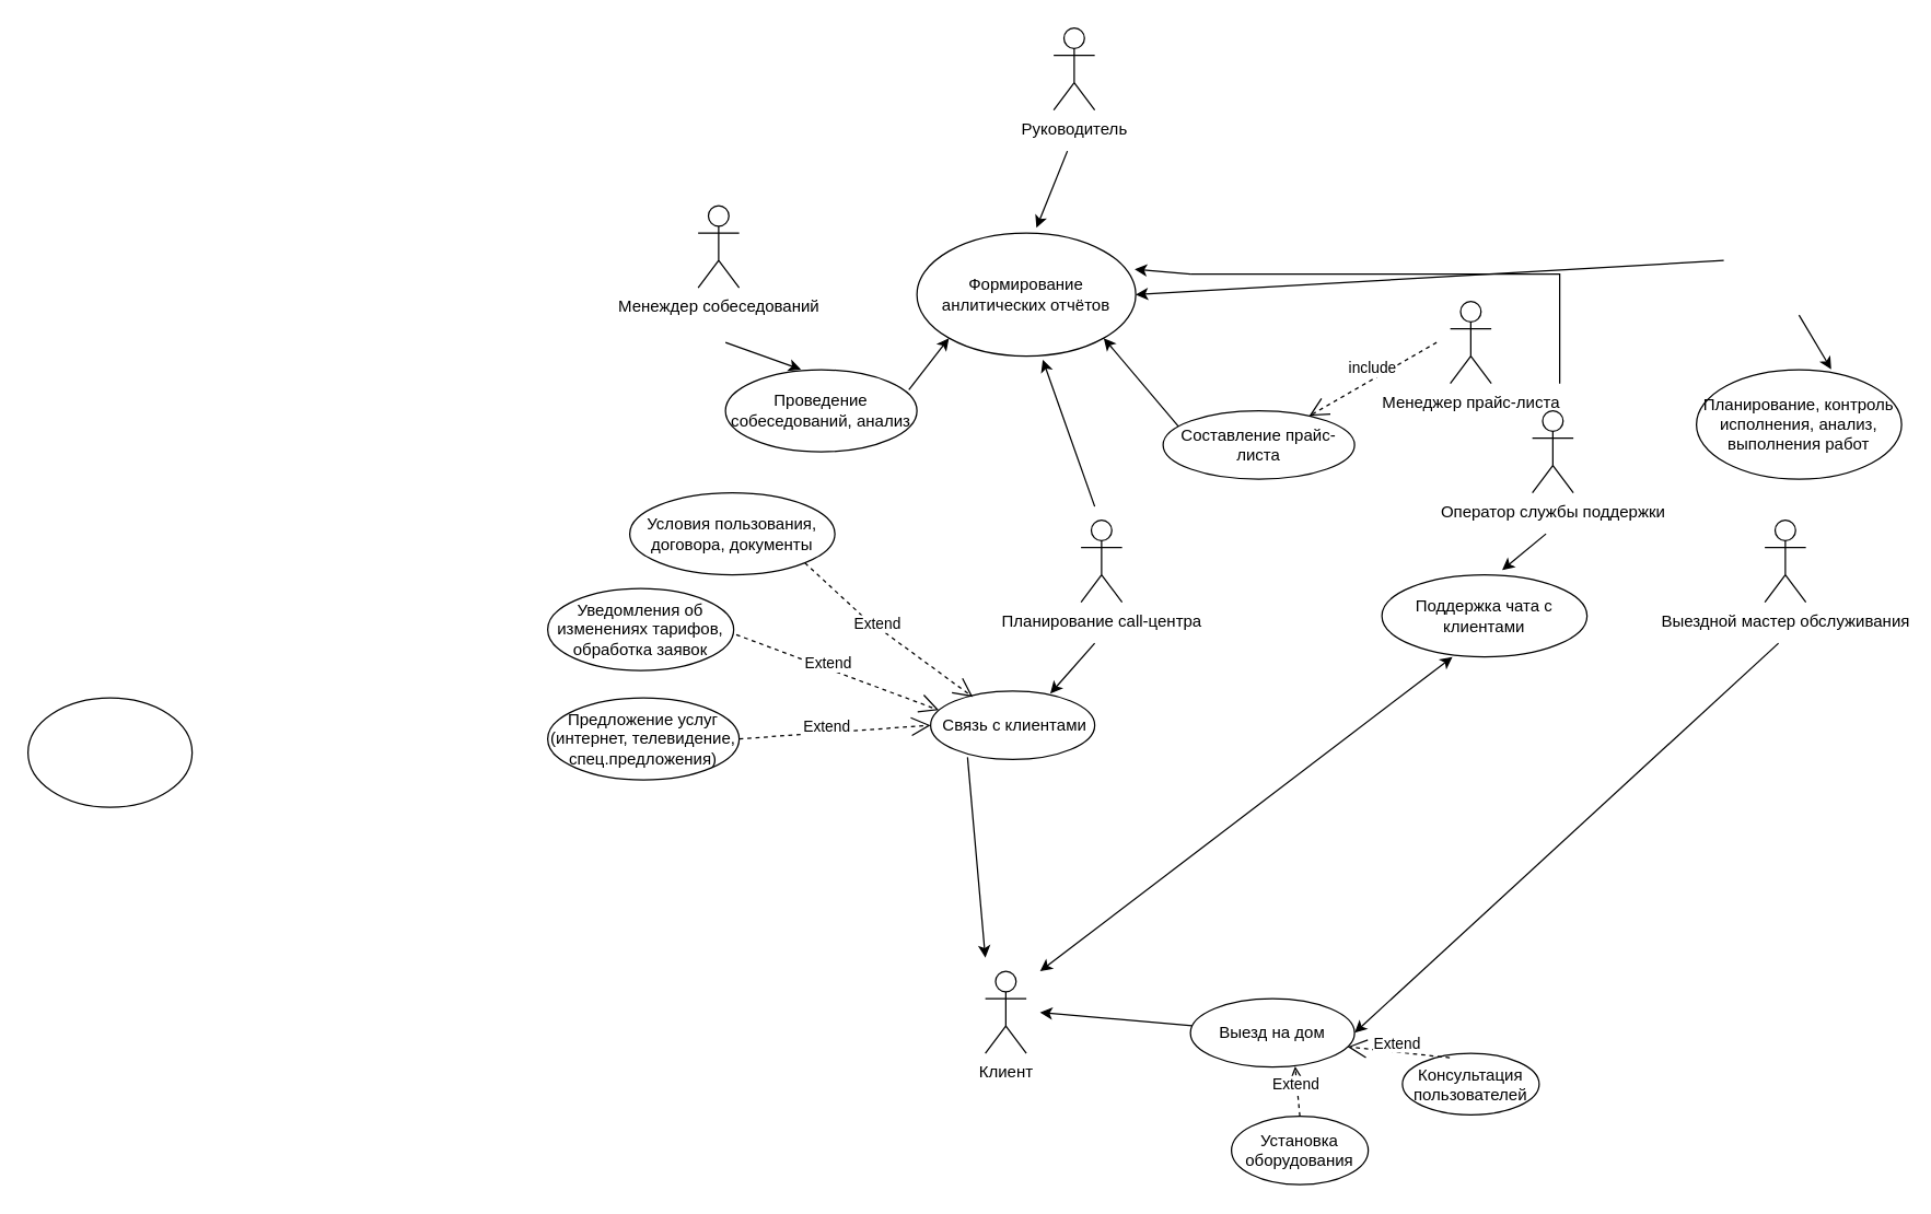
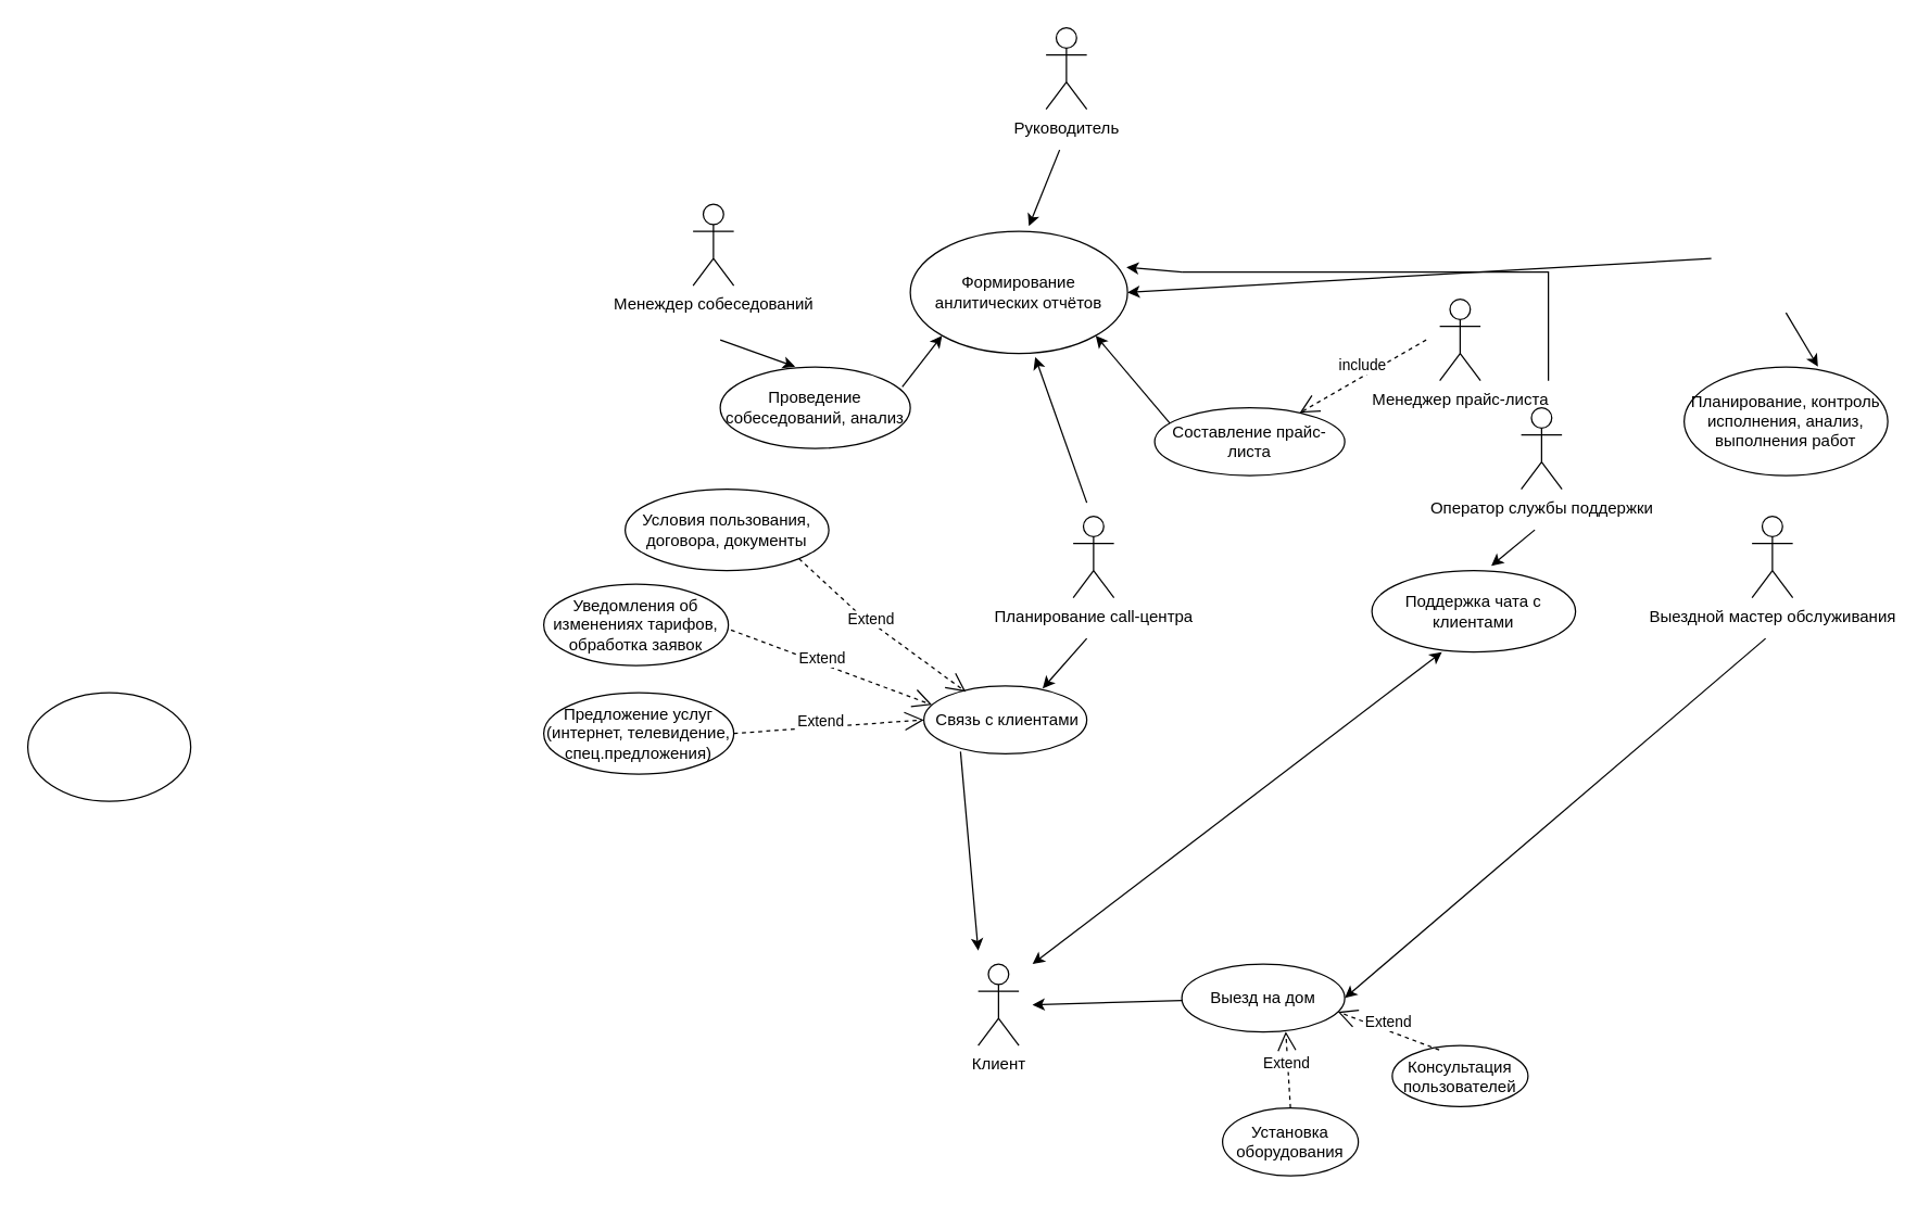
  <mxCell id="0" />
  <mxCell id="1" parent="0" />
  <mxCell id="2" value="Проведение собеседований, анализ" style="ellipse;whiteSpace=wrap;html=1;" parent="1" vertex="1"><mxGeometry x="530" y="270" width="140" height="60" as="geometry" /></mxCell>
  <mxCell id="3" value="Руководитель&lt;div&gt;&lt;br&gt;&lt;/div&gt;" style="shape=umlActor;verticalLabelPosition=bottom;verticalAlign=top;html=1;outlineConnect=0;" parent="1" vertex="1"><mxGeometry x="770" y="20" width="30" height="60" as="geometry" /></mxCell>
  <mxCell id="4" value="Менеждер собеседований&lt;div&gt;&lt;br&gt;&lt;/div&gt;" style="shape=umlActor;verticalLabelPosition=bottom;verticalAlign=top;html=1;outlineConnect=0;" parent="1" vertex="1"><mxGeometry x="510" y="150" width="30" height="60" as="geometry" /></mxCell>
  <mxCell id="5" value="&lt;div&gt;Выездной мастер обслуживания&lt;/div&gt;" style="shape=umlActor;verticalLabelPosition=bottom;verticalAlign=top;html=1;outlineConnect=0;" parent="1" vertex="1"><mxGeometry x="1290" y="380" width="30" height="60" as="geometry" /></mxCell>
  <mxCell id="6" value="Оператор службы поддержки" style="shape=umlActor;verticalLabelPosition=bottom;verticalAlign=top;html=1;outlineConnect=0;" parent="1" vertex="1"><mxGeometry x="1120" y="300" width="30" height="60" as="geometry" /></mxCell>
  <mxCell id="7" value="Составление прайс-листа" style="ellipse;whiteSpace=wrap;html=1;" parent="1" vertex="1"><mxGeometry x="850" y="300" width="140" height="50" as="geometry" /></mxCell>
- <mxCell id="8" value="Выезд на дом" style="ellipse;whiteSpace=wrap;html=1;" parent="1" vertex="1"><mxGeometry x="870" y="730" width="120" height="50" as="geometry" /></mxCell>
+ <mxCell id="8" value="Выезд на дом" style="ellipse;whiteSpace=wrap;html=1;" parent="1" vertex="1"><mxGeometry x="870" y="710" width="120" height="50" as="geometry" /></mxCell>
  <mxCell id="9" value="Установка оборудования" style="ellipse;whiteSpace=wrap;html=1;" parent="1" vertex="1"><mxGeometry x="900" y="816" width="100" height="50" as="geometry" /></mxCell>
  <mxCell id="10" value="Консультация пользователей" style="ellipse;whiteSpace=wrap;html=1;" parent="1" vertex="1"><mxGeometry x="1025" y="770" width="100" height="45" as="geometry" /></mxCell>
  <mxCell id="11" value="Клиент" style="shape=umlActor;verticalLabelPosition=bottom;verticalAlign=top;html=1;" parent="1" vertex="1"><mxGeometry x="720" y="710" width="30" height="60" as="geometry" /></mxCell>
  <mxCell id="12" value="" style="endArrow=classic;html=1;rounded=0;" parent="1" source="8" edge="1"><mxGeometry width="50" height="50" relative="1" as="geometry"><mxPoint x="780" y="820" as="sourcePoint" /><mxPoint x="760" y="740" as="targetPoint" /></mxGeometry></mxCell>
  <mxCell id="13" value="" style="endArrow=classic;html=1;rounded=0;entryX=1;entryY=0.5;entryDx=0;entryDy=0;" parent="1" target="8" edge="1"><mxGeometry width="50" height="50" relative="1" as="geometry"><mxPoint x="1300" y="470" as="sourcePoint" /><mxPoint x="1010" y="710" as="targetPoint" /></mxGeometry></mxCell>
  <mxCell id="14" value="Поддержка чата с клиентами" style="ellipse;whiteSpace=wrap;html=1;" parent="1" vertex="1"><mxGeometry x="1010" y="420" width="150" height="60" as="geometry" /></mxCell>
  <mxCell id="15" value="Планирование call-центра" style="shape=umlActor;verticalLabelPosition=bottom;verticalAlign=top;html=1;outlineConnect=0;" parent="1" vertex="1"><mxGeometry x="790" y="380" width="30" height="60" as="geometry" /></mxCell>
  <mxCell id="16" value="Уведомления об изменениях тарифов, обработка заявок" style="ellipse;whiteSpace=wrap;html=1;" parent="1" vertex="1"><mxGeometry y="430" width="136" height="60" as="geometry" x="400" /></mxCell>
  <mxCell id="17" value="&amp;nbsp;Связь с клиентами" style="ellipse;whiteSpace=wrap;html=1;" parent="1" vertex="1"><mxGeometry x="680" y="505" width="120" height="50" as="geometry" /></mxCell>
  <mxCell id="18" value="Предложение услуг&lt;div&gt;(интернет, телевидение, спец.предложения)&lt;/div&gt;" style="ellipse;whiteSpace=wrap;html=1;" parent="1" vertex="1"><mxGeometry y="510" width="140" height="60" as="geometry" x="400" /></mxCell>
  <mxCell id="19" value="" style="endArrow=classic;html=1;rounded=0;exitX=0.225;exitY=0.968;exitDx=0;exitDy=0;exitPerimeter=0;" parent="1" source="17" edge="1"><mxGeometry width="50" height="50" relative="1" as="geometry"><mxPoint x="827" y="628" as="sourcePoint" /><mxPoint x="720" y="700" as="targetPoint" /></mxGeometry></mxCell>
  <mxCell id="20" value="Формирование анлитических отчётов" style="ellipse;whiteSpace=wrap;html=1;" parent="1" vertex="1"><mxGeometry x="670" y="170" width="160" height="90" as="geometry" /></mxCell>
  <mxCell id="21" value="" style="endArrow=classic;html=1;rounded=0;entryX=0.394;entryY=-0.004;entryDx=0;entryDy=0;entryPerimeter=0;" parent="1" target="2" edge="1"><mxGeometry width="50" height="50" relative="1" as="geometry"><mxPoint x="530" y="250" as="sourcePoint" /><mxPoint x="470" y="260" as="targetPoint" /></mxGeometry></mxCell>
  <mxCell id="22" value="" style="endArrow=classic;html=1;rounded=0;exitX=0.958;exitY=0.244;exitDx=0;exitDy=0;exitPerimeter=0;entryX=0;entryY=1;entryDx=0;entryDy=0;" parent="1" source="2" target="20" edge="1"><mxGeometry width="50" height="50" relative="1" as="geometry"><mxPoint x="670" y="300" as="sourcePoint" /><mxPoint x="720" y="250" as="targetPoint" /></mxGeometry></mxCell>
  <mxCell id="23" value="" style="endArrow=classic;html=1;rounded=0;entryX=1;entryY=1;entryDx=0;entryDy=0;exitX=0.08;exitY=0.227;exitDx=0;exitDy=0;exitPerimeter=0;" parent="1" source="7" target="20" edge="1"><mxGeometry width="50" height="50" relative="1" as="geometry"><mxPoint x="760" y="355" as="sourcePoint" /><mxPoint x="810" y="305" as="targetPoint" /></mxGeometry></mxCell>
  <mxCell id="24" value="" style="endArrow=classic;html=1;rounded=0;entryX=0.729;entryY=0.037;entryDx=0;entryDy=0;entryPerimeter=0;" parent="1" target="17" edge="1"><mxGeometry width="50" height="50" relative="1" as="geometry"><mxPoint x="800" y="470" as="sourcePoint" /><mxPoint x="740" y="370" as="targetPoint" /></mxGeometry></mxCell>
  <mxCell id="25" value="" style="endArrow=classic;html=1;rounded=0;entryX=0.575;entryY=1.03;entryDx=0;entryDy=0;entryPerimeter=0;" parent="1" target="20" edge="1"><mxGeometry width="50" height="50" relative="1" as="geometry"><mxPoint x="800" y="370" as="sourcePoint" /><mxPoint x="800" y="300" as="targetPoint" /></mxGeometry></mxCell>
  <mxCell id="26" value="" style="endArrow=classic;startArrow=classic;html=1;rounded=0;entryX=0.344;entryY=1;entryDx=0;entryDy=0;entryPerimeter=0;" parent="1" target="14" edge="1"><mxGeometry width="50" height="50" relative="1" as="geometry"><mxPoint x="760" y="710" as="sourcePoint" /><mxPoint x="870" y="640" as="targetPoint" /></mxGeometry></mxCell>
  <mxCell id="27" value="" style="endArrow=classic;html=1;rounded=0;entryX=0.586;entryY=-0.058;entryDx=0;entryDy=0;entryPerimeter=0;" parent="1" target="14" edge="1"><mxGeometry width="50" height="50" relative="1" as="geometry"><mxPoint x="1130" y="390" as="sourcePoint" /><mxPoint x="990" y="400" as="targetPoint" /></mxGeometry></mxCell>
  <mxCell id="28" value="" style="endArrow=none;html=1;rounded=0;" parent="1" edge="1"><mxGeometry width="50" height="50" relative="1" as="geometry"><mxPoint x="870" y="200" as="sourcePoint" /><mxPoint x="1140" y="280" as="targetPoint" /><Array as="points"><mxPoint x="1140" y="200" /></Array></mxGeometry></mxCell>
  <mxCell id="29" value="" style="endArrow=classic;html=1;rounded=0;entryX=0.995;entryY=0.295;entryDx=0;entryDy=0;entryPerimeter=0;" parent="1" target="20" edge="1"><mxGeometry width="50" height="50" relative="1" as="geometry"><mxPoint x="870" y="200" as="sourcePoint" /><mxPoint x="930" y="140" as="targetPoint" /></mxGeometry></mxCell>
  <mxCell id="30" value="Условия пользования, договора, документы" style="ellipse;whiteSpace=wrap;html=1;" parent="1" vertex="1"><mxGeometry x="460" y="360" width="150" height="60" as="geometry" /></mxCell>
  <mxCell id="31" value="" style="endArrow=classic;html=1;rounded=0;entryX=0.546;entryY=-0.043;entryDx=0;entryDy=0;entryPerimeter=0;" parent="1" target="20" edge="1"><mxGeometry width="50" height="50" relative="1" as="geometry"><mxPoint x="780" y="110" as="sourcePoint" /><mxPoint x="850" y="60" as="targetPoint" /></mxGeometry></mxCell>
  <mxCell id="32" value="" style="endArrow=open;endSize=12;dashed=1;html=1;rounded=0;" parent="1" target="7" edge="1"><mxGeometry width="160" relative="1" as="geometry"><mxPoint x="1050" y="250" as="sourcePoint" /><mxPoint x="1070" y="310" as="targetPoint" /></mxGeometry></mxCell>
  <mxCell id="33" value="include" style="edgeLabel;html=1;align=center;verticalAlign=middle;resizable=0;points=[];" parent="32" vertex="1" connectable="0"><mxGeometry x="-0.052" y="-1" relative="1" as="geometry"><mxPoint x="-3" y="-6" as="offset" /></mxGeometry></mxCell>
  <mxCell id="34" value="Менеджер прайс-листа&lt;div&gt;&lt;br&gt;&lt;/div&gt;" style="shape=umlActor;verticalLabelPosition=bottom;verticalAlign=top;html=1;outlineConnect=0;" parent="1" vertex="1"><mxGeometry x="1060" y="220" width="30" height="60" as="geometry" /></mxCell>
  <mxCell id="35" value="Планирование, контроль исполнения, анализ, выполнения работ" style="ellipse;whiteSpace=wrap;html=1;" parent="1" vertex="1"><mxGeometry x="1240" y="270" width="150" height="80" as="geometry" /></mxCell>
  <mxCell id="36" value="" style="endArrow=classic;html=1;rounded=0;entryX=0.657;entryY=-0.005;entryDx=0;entryDy=0;entryPerimeter=0;" parent="1" target="35" edge="1"><mxGeometry width="50" height="50" relative="1" as="geometry"><mxPoint x="1315" y="230" as="sourcePoint" /><mxPoint x="1180" y="380" as="targetPoint" /></mxGeometry></mxCell>
  <mxCell id="37" value="" style="endArrow=classic;html=1;rounded=0;entryX=1;entryY=0.5;entryDx=0;entryDy=0;" parent="1" target="20" edge="1"><mxGeometry width="50" height="50" relative="1" as="geometry"><mxPoint x="1260" y="190" as="sourcePoint" /><mxPoint x="1110" y="300" as="targetPoint" /></mxGeometry></mxCell>
  <mxCell id="38" value="" style="endArrow=open;endSize=12;dashed=1;html=1;rounded=0;entryX=0.257;entryY=0.087;entryDx=0;entryDy=0;entryPerimeter=0;exitX=1;exitY=1;exitDx=0;exitDy=0;" parent="1" source="30" target="17" edge="1"><mxGeometry width="160" relative="1" as="geometry"><mxPoint x="1060" y="260" as="sourcePoint" /><mxPoint x="967" y="314" as="targetPoint" /><Array as="points"><mxPoint x="630" y="450" /></Array></mxGeometry></mxCell>
  <mxCell id="39" value="&lt;div&gt;Extend&lt;/div&gt;" style="edgeLabel;html=1;align=center;verticalAlign=middle;resizable=0;points=[];" parent="38" vertex="1" connectable="0"><mxGeometry x="-0.052" y="-1" relative="1" as="geometry"><mxPoint x="-3" y="-6" as="offset" /></mxGeometry></mxCell>
  <mxCell id="40" value="" style="endArrow=open;endSize=12;dashed=1;html=1;rounded=0;entryX=0.05;entryY=0.279;entryDx=0;entryDy=0;entryPerimeter=0;exitX=1.014;exitY=0.563;exitDx=0;exitDy=0;exitPerimeter=0;" parent="1" source="16" target="17" edge="1"><mxGeometry width="160" relative="1" as="geometry"><mxPoint x="578" y="411" as="sourcePoint" /><mxPoint x="721" y="519" as="targetPoint" /><Array as="points" /></mxGeometry></mxCell>
  <mxCell id="41" value="&lt;div&gt;Extend&lt;/div&gt;" style="edgeLabel;html=1;align=center;verticalAlign=middle;resizable=0;points=[];" parent="40" vertex="1" connectable="0"><mxGeometry x="-0.052" y="-1" relative="1" as="geometry"><mxPoint x="-3" y="-6" as="offset" /></mxGeometry></mxCell>
  <mxCell id="42" value="" style="endArrow=open;endSize=12;dashed=1;html=1;rounded=0;entryX=0;entryY=0.5;entryDx=0;entryDy=0;exitX=1;exitY=0.5;exitDx=0;exitDy=0;" parent="1" source="18" target="17" edge="1"><mxGeometry width="160" relative="1" as="geometry"><mxPoint x="588" y="421" as="sourcePoint" /><mxPoint x="731" y="529" as="targetPoint" /><Array as="points" /></mxGeometry></mxCell>
  <mxCell id="43" value="&lt;div&gt;Extend&lt;/div&gt;" style="edgeLabel;html=1;align=center;verticalAlign=middle;resizable=0;points=[];" parent="42" vertex="1" connectable="0"><mxGeometry x="-0.052" y="-1" relative="1" as="geometry"><mxPoint x="-3" y="-6" as="offset" /></mxGeometry></mxCell>
  <mxCell id="44" value="" style="endArrow=open;endSize=12;dashed=1;html=1;rounded=0;entryX=0.958;entryY=0.704;entryDx=0;entryDy=0;exitX=0.346;exitY=0.071;exitDx=0;exitDy=0;exitPerimeter=0;entryPerimeter=0;" edge="1" parent="1" source="10" target="8"><mxGeometry width="160" relative="1" as="geometry"><mxPoint x="1100" y="770" as="sourcePoint" /><mxPoint x="1280" y="770" as="targetPoint" /><Array as="points" /></mxGeometry></mxCell>
  <mxCell id="45" value="&lt;div&gt;Extend&lt;/div&gt;" style="edgeLabel;html=1;align=center;verticalAlign=middle;resizable=0;points=[];" vertex="1" connectable="0" parent="44"><mxGeometry x="-0.052" y="-1" relative="1" as="geometry"><mxPoint x="-3" y="-6" as="offset" /></mxGeometry></mxCell>
  <mxCell id="46" value="" style="endArrow=open;endSize=12;dashed=1;html=1;rounded=0;entryX=0.638;entryY=0.992;entryDx=0;entryDy=0;exitX=0.5;exitY=0;exitDx=0;exitDy=0;entryPerimeter=0;" edge="1" parent="1" source="9" target="8"><mxGeometry width="160" relative="1" as="geometry"><mxPoint x="1010" y="828" as="sourcePoint" /><mxPoint x="940" y="800" as="targetPoint" /><Array as="points" /></mxGeometry></mxCell>
  <mxCell id="47" value="&lt;div&gt;Extend&lt;/div&gt;" style="edgeLabel;html=1;align=center;verticalAlign=middle;resizable=0;points=[];" vertex="1" connectable="0" parent="46"><mxGeometry x="-0.052" y="-1" relative="1" as="geometry"><mxPoint x="-3" y="-6" as="offset" /></mxGeometry></mxCell>
  <mxCell id="48" value="" style="ellipse;whiteSpace=wrap;html=1;" vertex="1" parent="1"><mxGeometry x="20" y="510" width="120" height="80" as="geometry" /></mxCell>
